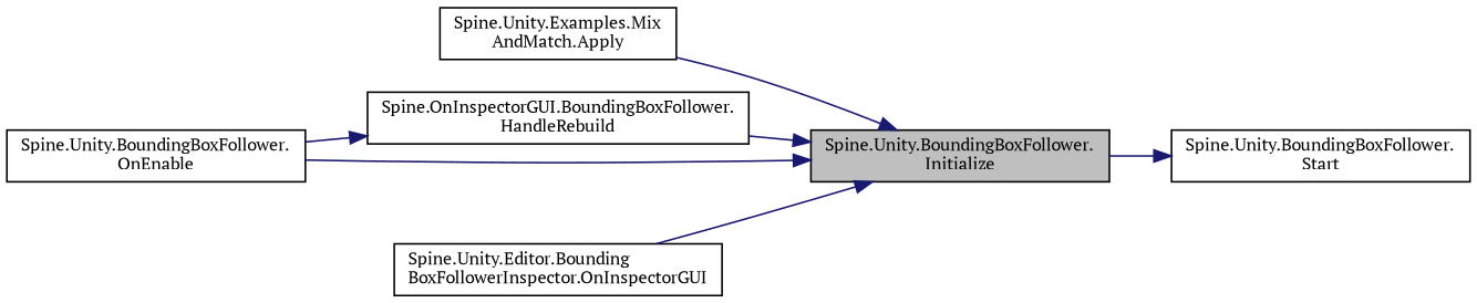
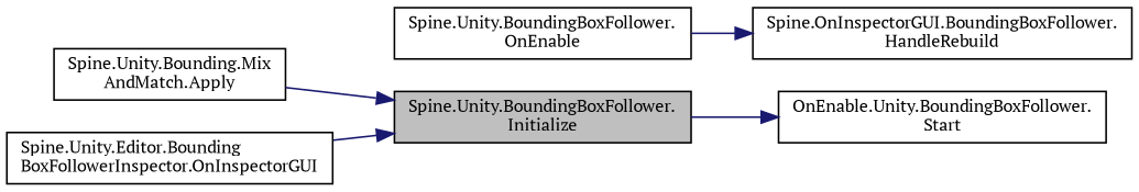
  digraph {
    fontname="PT Serif"
    rankdir=RL
    node [color=black fillcolor=white fontname="PT Serif" fontsize=10 shape=record style=filled]
    edge [color=midnightblue dir=back fontname="PT Serif" fontsize=10 labelfontname=Helvetica labelfontsize=10 style=solid]
    n1 [fillcolor=grey75 fontcolor=black height=0.2 label="Spine.Unity.BoundingBoxFollower.\lInitialize" width=0.4]
-   n2 [height=0.2 label="Spine.Unity.Examples.Mix\lAndMatch.Apply" width=0.4]
+   n2 [height=0.2 label="Spine.Unity.Bounding.Mix\lAndMatch.Apply" width=0.4]
    n3 [height=0.2 label="Spine.OnInspectorGUI.BoundingBoxFollower.\lHandleRebuild" width=0.4]
    n4 [height=0.2 label="Spine.Unity.BoundingBoxFollower.\lOnEnable" width=0.4]
    n5 [height=0.2 label="Spine.Unity.Editor.Bounding\lBoxFollowerInspector.OnInspectorGUI" width=0.4]
-   n6 [height=0.2 label="Spine.Unity.BoundingBoxFollower.\lStart" width=0.4]
+   n6 [height=0.2 label="OnEnable.Unity.BoundingBoxFollower.\lStart" width=0.4]
    n1 -> n2
-   n1 -> n3
-   n1 -> n4
    n1 -> n5
    n3 -> n4
    n6 -> n1
  }
